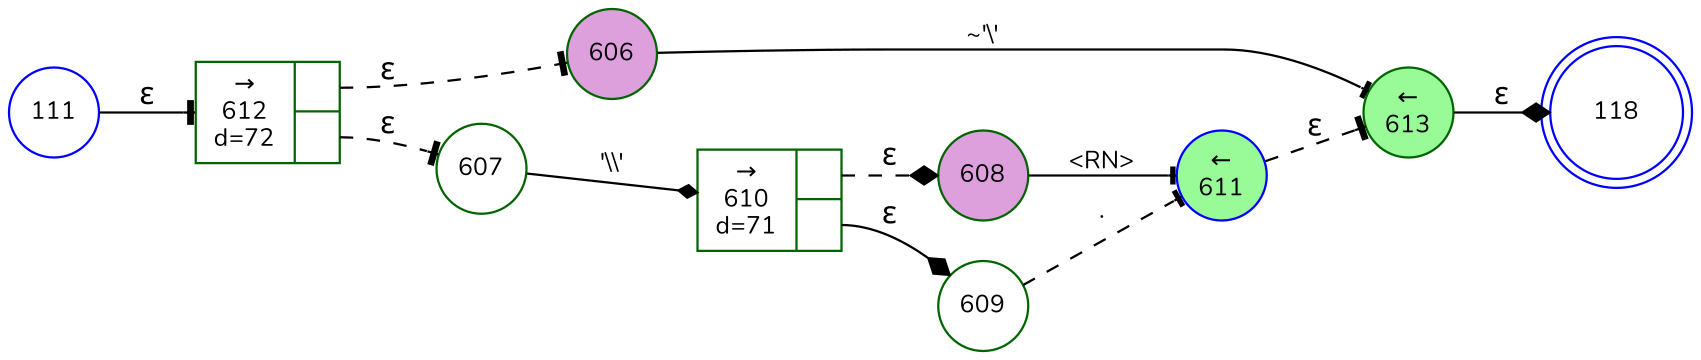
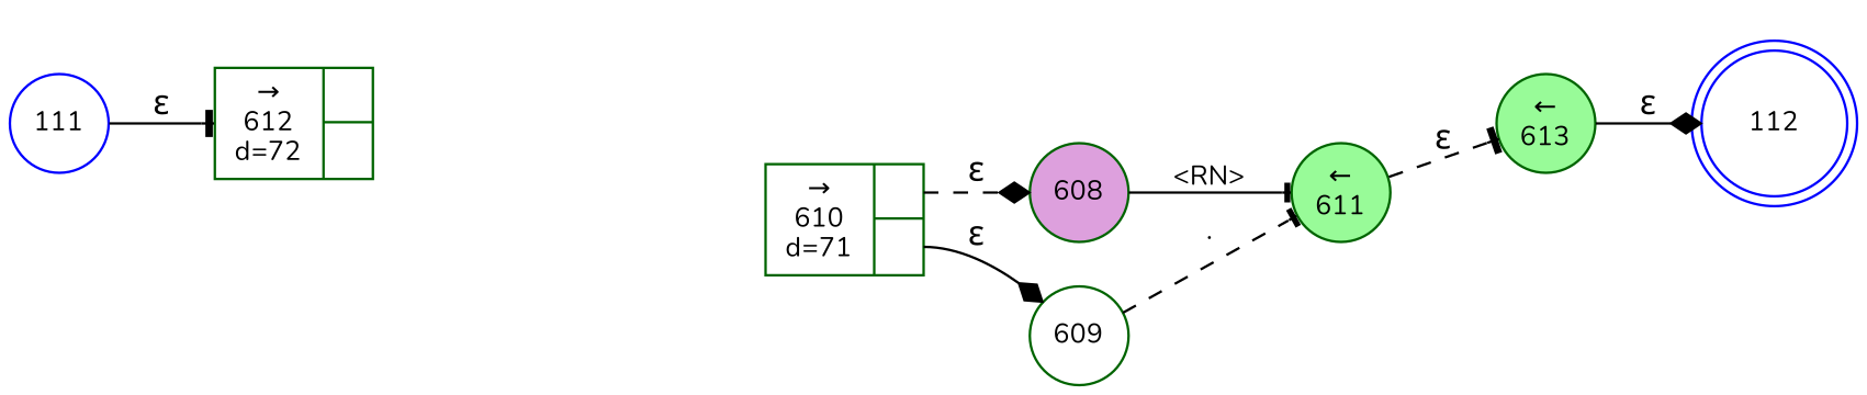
  digraph {
    fontname=Nunito
    rankdir=LR
    node [color=darkgreen fillcolor=white fixedsize=true fontname=Nunito fontsize=11 shape=circle style=filled peripheries=1]
    edge [arrowhead=tee fontname=Nunito style=solid]
-   n1 [color=blue label=118 shape=doublecircle width=.6 peripheries=""]
+   n1 [color=blue label=112 shape=doublecircle width=.6 peripheries=""]
    n2 [fillcolor=plum label=608 width=.55]
-   n3 [color=blue fillcolor=palegreen label="&larr;\n611" width=.55]
+   n3 [fillcolor=palegreen label="&larr;\n611" width=.55]
    n4 [fillcolor=palegreen label="&larr;\n613" width=.55]
    n5 [label=609 width=.55]
    n6 [fixedsize=false label="{&rarr;\n610\nd=71|{<p0>|<p1>}}" shape=record]
    n7 [fixedsize=false label="{&rarr;\n612\nd=72|{<p0>|<p1>}}" shape=record]
-   n8 [fillcolor=plum label=606 width=.55]
-   n9 [label=607 width=.55]
    n10 [color=blue label=111 width=.55]
    n2 -> n3 [arrowsize=.7 fontsize=11 label="<RN>"]
    n3 -> n4 [label="&epsilon;" style=dashed]
    n4 -> n1 [arrowhead=diamond label="&epsilon;"]
    n5 -> n3 [arrowsize=.7 fontsize=11 label="." style=dashed]
    n6 -> n2 [arrowhead=diamond label="&epsilon;" style=dashed tailport=p0]
    n6 -> n5 [arrowhead=diamond label="&epsilon;" tailport=p1]
-   n7 -> n8 [label="&epsilon;" style=dashed tailport=p0]
-   n7 -> n9 [label="&epsilon;" style=dashed tailport=p1]
-   n8 -> n4 [arrowsize=.7 fontsize=11 label="~'\\'"]
-   n9 -> n6 [arrowhead=diamond arrowsize=.7 fontsize=11 label="'\\\\'"]
    n10 -> n7 [label="&epsilon;"]
  }
